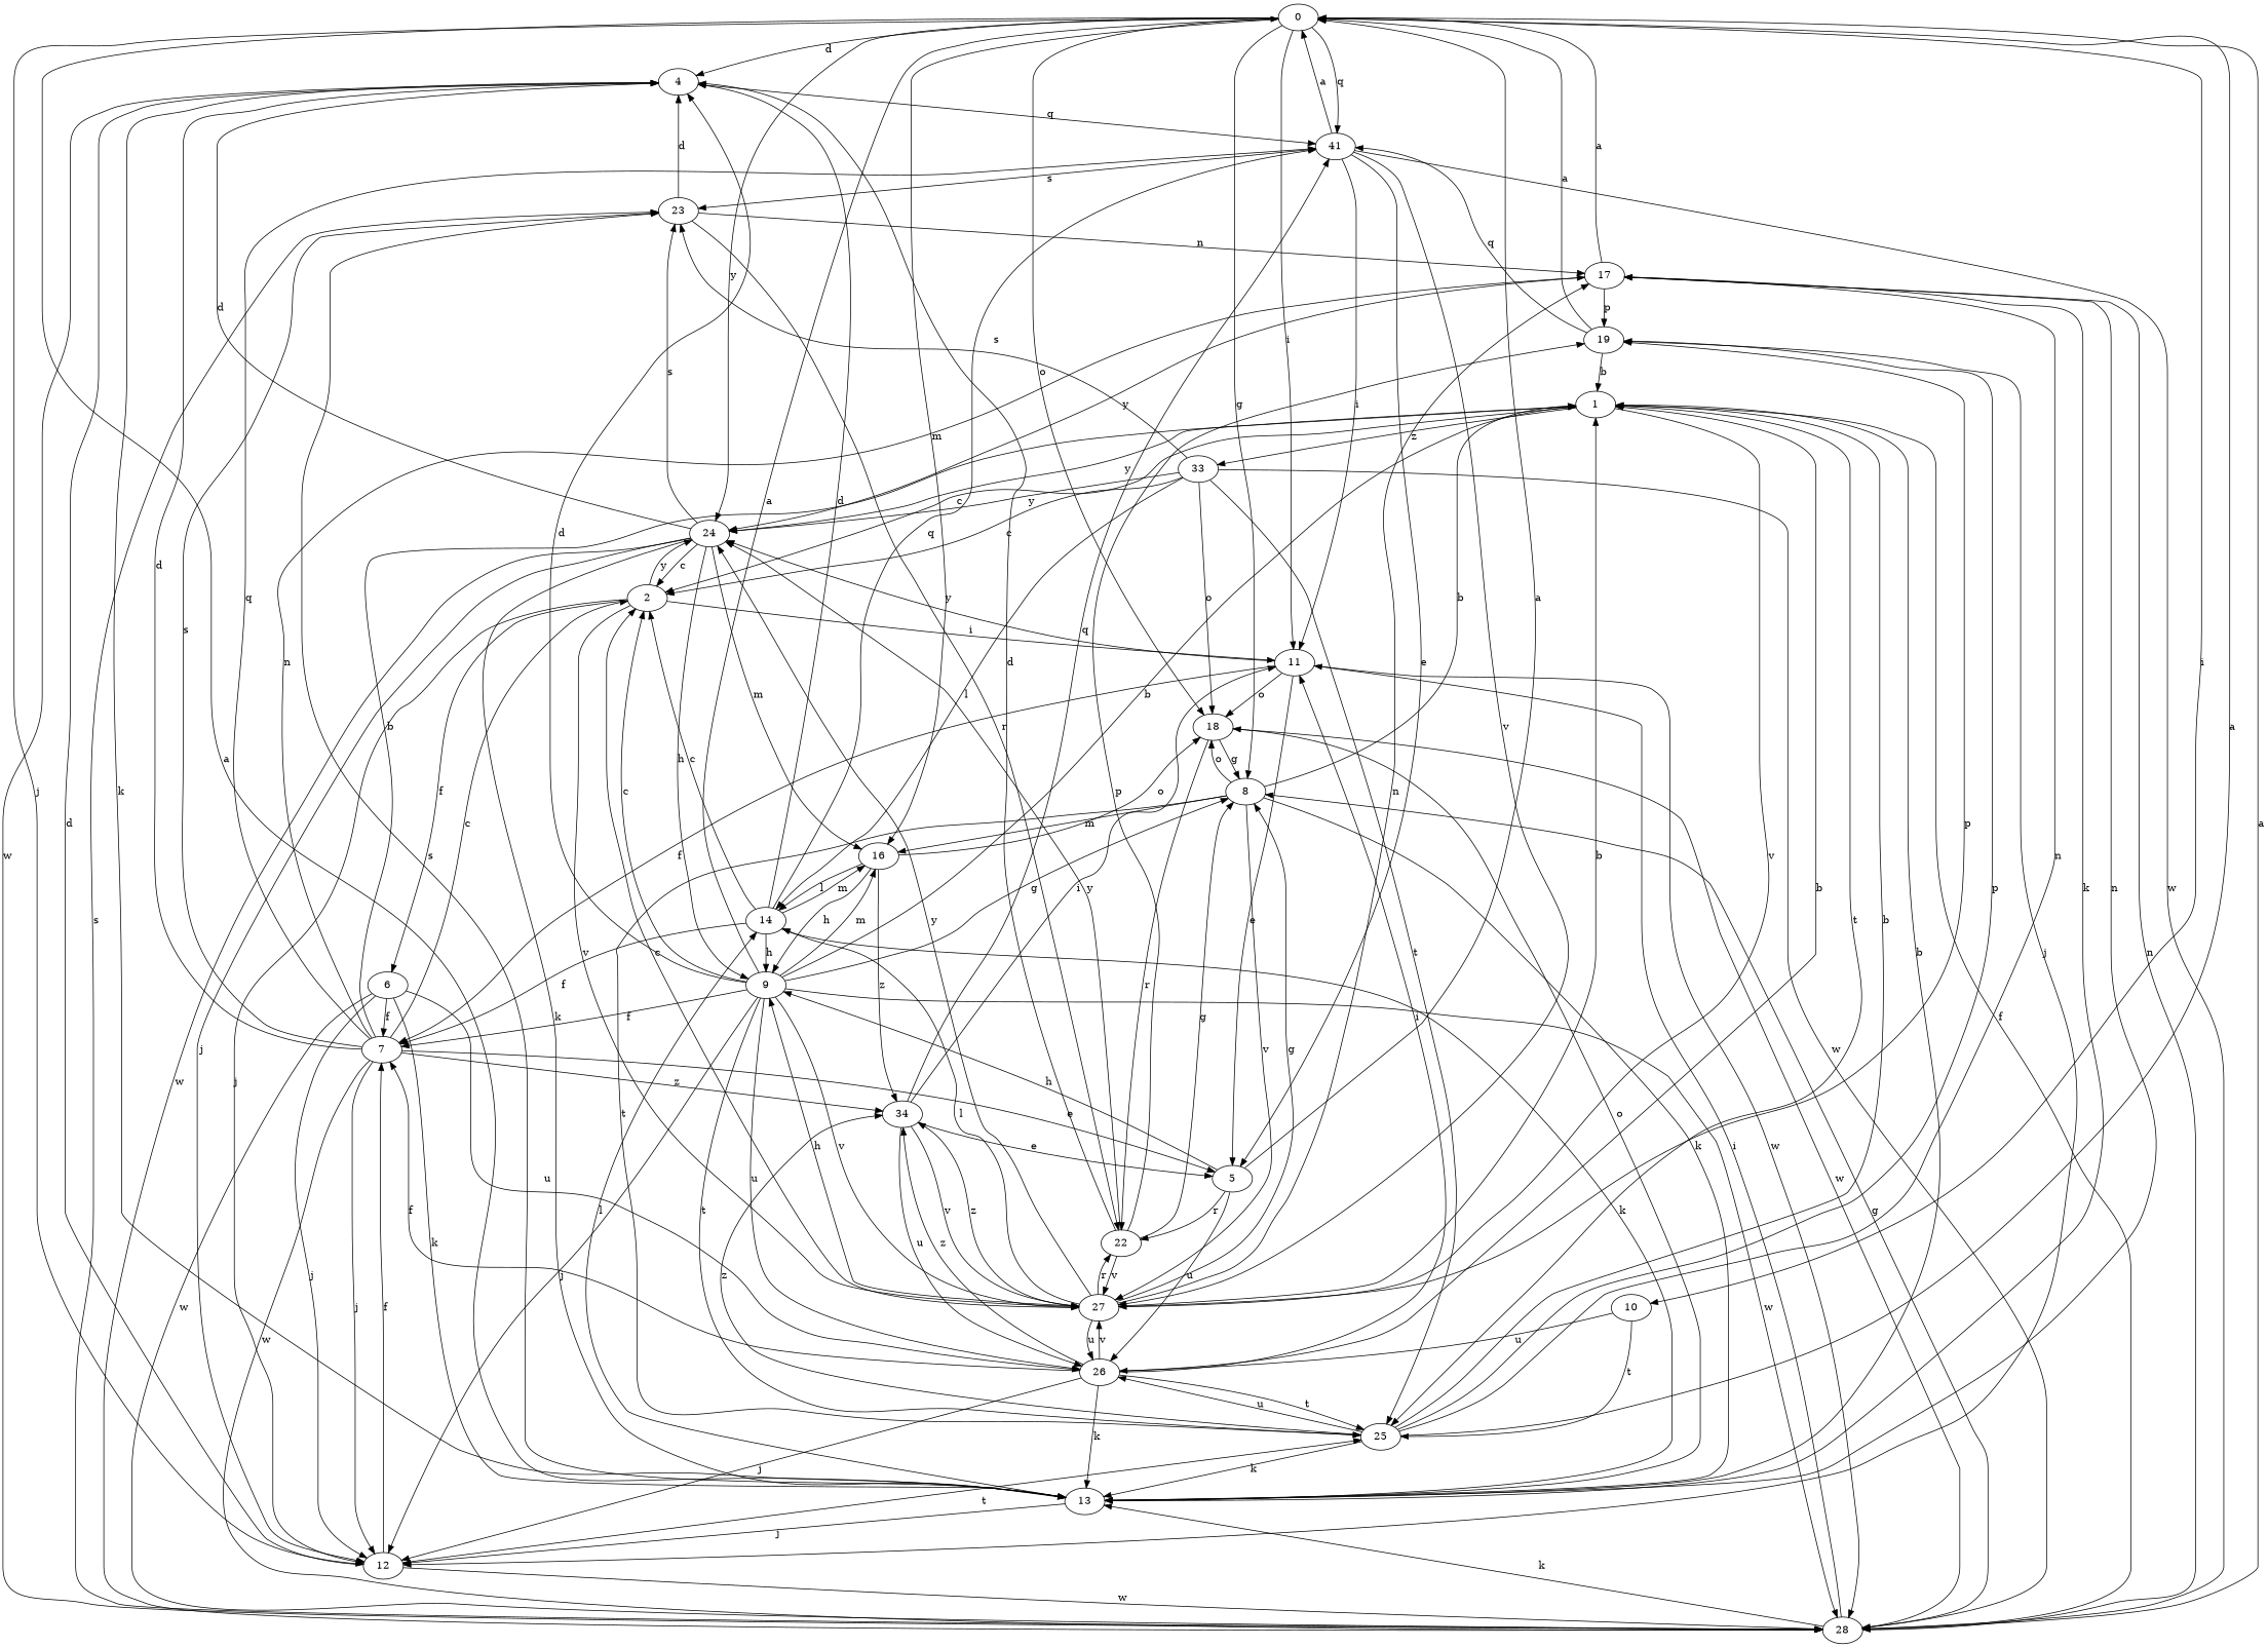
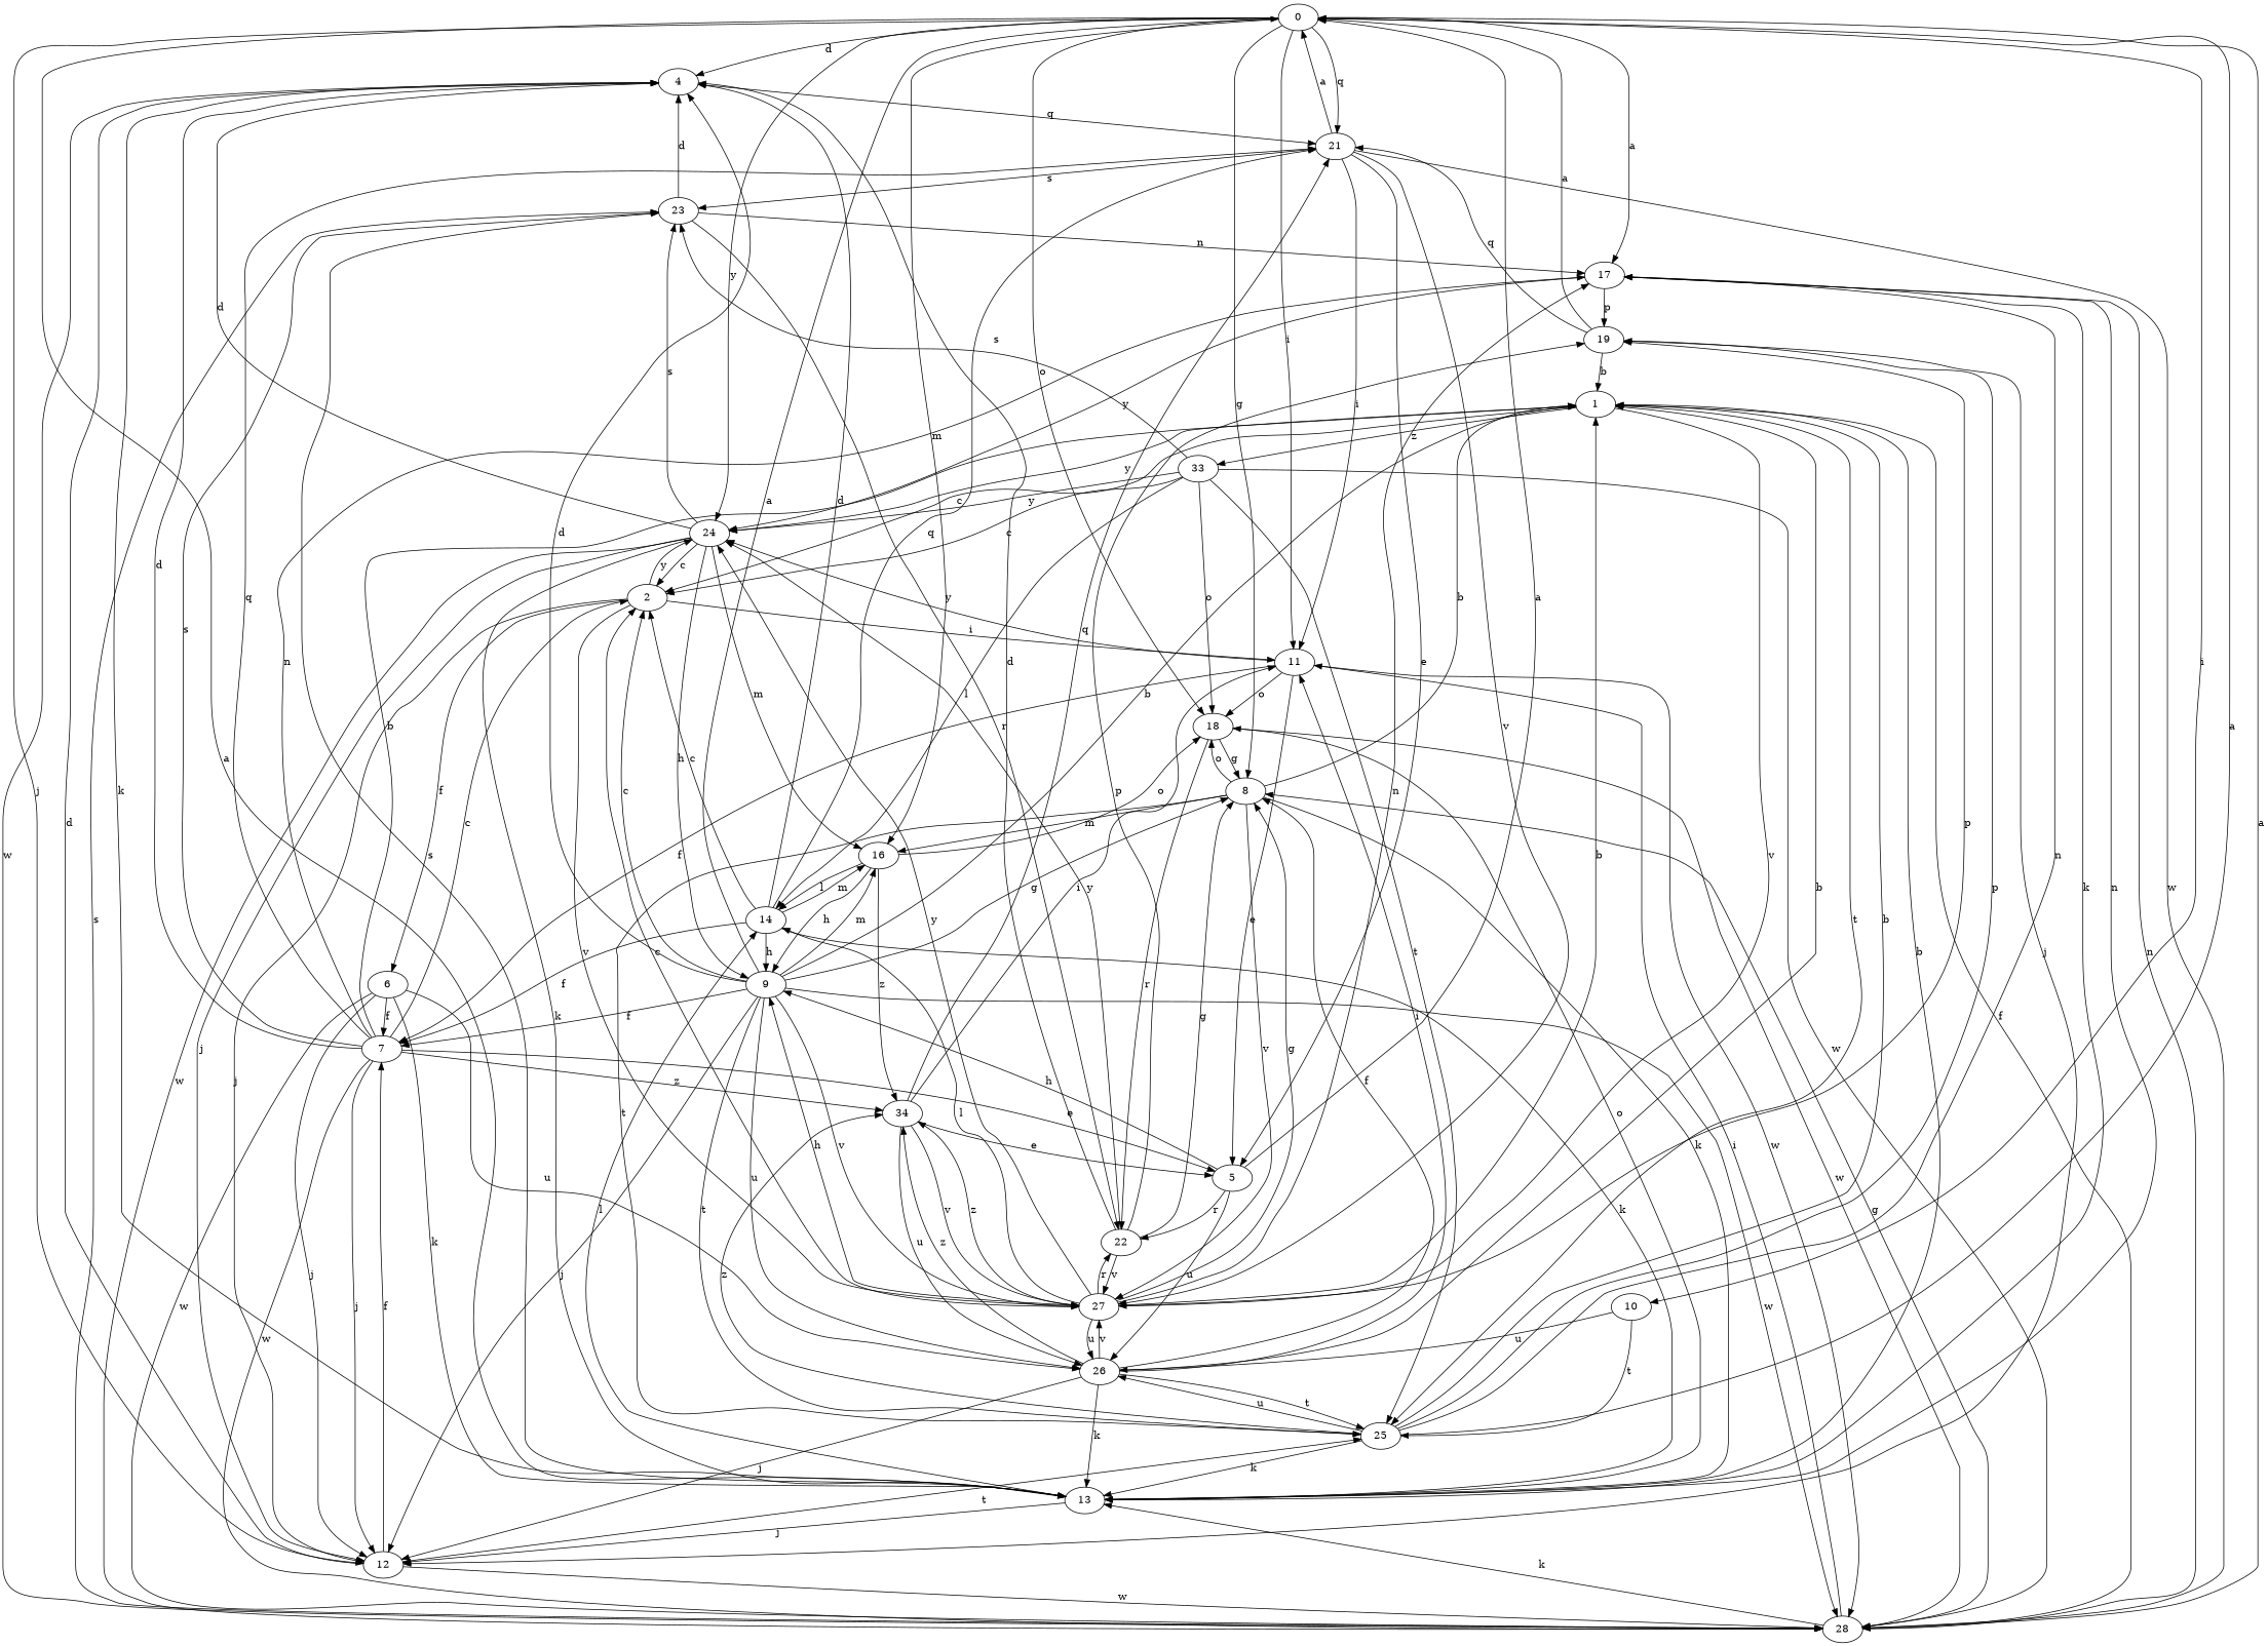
  strict digraph {
    0
    4
    8
    10
    11
    12
    16
    18
-   21 [label=41]
+   21
    n10 [label=24]
    13
    28
    1
    25
    27
    26
    5
    7
    9
    34
    14
    22
    23
    2
    33
    6
    17
    19
    0 -> 4 [label=d]
    0 -> 8 [label=g]
    0 -> 10 [label=i]
    0 -> 11 [label=i]
    0 -> 12 [label=j]
    0 -> 16 [label=m]
    0 -> 18 [label=o]
    0 -> 21 [label=q]
    0 -> n10 [label=y]
    0 -> 13 [label=a]
    4 -> 21 [label=q]
    4 -> 13 [label=k]
    4 -> 28 [label=w]
    8 -> 16 [label=m]
    8 -> 18 [label=o]
    8 -> 13 [label=k]
    8 -> 1 [label=b]
    8 -> 25 [label=t]
    8 -> 27 [label=v]
    10 -> 25 [label=t]
    10 -> 26 [label=u]
    11 -> 18 [label=o]
    11 -> n10 [label=y]
    11 -> 28 [label=w]
    11 -> 5 [label=e]
    11 -> 7 [label=f]
    12 -> 4 [label=d]
    12 -> 28 [label=w]
    12 -> 25 [label=t]
    12 -> 7 [label=f]
    16 -> 18 [label=o]
    16 -> 9 [label=h]
    16 -> 34 [label=z]
    16 -> 14 [label=l]
    18 -> 8 [label=g]
    18 -> 28 [label=w]
    18 -> 22 [label=r]
    21 -> 0 [label=a]
    21 -> 11 [label=i]
    21 -> 28 [label=w]
    21 -> 27 [label=v]
    21 -> 5 [label=e]
    21 -> 23 [label=s]
    n10 -> 4 [label=d]
    n10 -> 12 [label=j]
    n10 -> 16 [label=m]
    n10 -> 13 [label=k]
    n10 -> 28 [label=w]
    n10 -> 9 [label=h]
    n10 -> 23 [label=s]
    n10 -> 2 [label=c]
    13 -> 12 [label=j]
    13 -> 18 [label=o]
    13 -> 1 [label=b]
    13 -> 14 [label=l]
    13 -> 23 [label=s]
    13 -> 17 [label=n]
    28 -> 0 [label=a]
    28 -> 8 [label=g]
    28 -> 11 [label=i]
    28 -> 13 [label=k]
    28 -> 23 [label=s]
    28 -> 17 [label=n]
    1 -> n10 [label=y]
    1 -> 28 [label=f]
    1 -> 25 [label=t]
    1 -> 27 [label=v]
    1 -> 2 [label=c]
    1 -> 33 [label=z]
    25 -> 0 [label=a]
    25 -> 13 [label=k]
    25 -> 1 [label=b]
    25 -> 26 [label=u]
    25 -> 34 [label=z]
    25 -> 17 [label=n]
    25 -> 19 [label=p]
    27 -> 8 [label=g]
    27 -> n10 [label=y]
    27 -> 1 [label=b]
    27 -> 26 [label=u]
    27 -> 9 [label=h]
    27 -> 34 [label=z]
    27 -> 14 [label=l]
    27 -> 22 [label=r]
    27 -> 2 [label=c]
    27 -> 17 [label=n]
    27 -> 19 [label=p]
    26 -> 11 [label=i]
    26 -> 12 [label=j]
    26 -> 13 [label=k]
    26 -> 1 [label=b]
    26 -> 25 [label=t]
    26 -> 27 [label=v]
-   26 -> 7 [label=f]
+   26 -> 8 [label=f]
    26 -> 34 [label=z]
    5 -> 0 [label=a]
    5 -> 26 [label=u]
    5 -> 9 [label=h]
    5 -> 22 [label=r]
    7 -> 4 [label=d]
    7 -> 12 [label=j]
    7 -> 21 [label=q]
    7 -> 28 [label=w]
    7 -> 1 [label=b]
    7 -> 5 [label=e]
    7 -> 34 [label=z]
    7 -> 23 [label=s]
    7 -> 2 [label=c]
    7 -> 17 [label=n]
    9 -> 0 [label=a]
    9 -> 4 [label=d]
    9 -> 8 [label=g]
    9 -> 12 [label=j]
    9 -> 16 [label=m]
    9 -> 28 [label=w]
    9 -> 1 [label=b]
    9 -> 25 [label=t]
    9 -> 27 [label=v]
    9 -> 26 [label=u]
    9 -> 7 [label=f]
    9 -> 2 [label=c]
    34 -> 11 [label=i]
    34 -> 21 [label=q]
    34 -> 27 [label=v]
    34 -> 26 [label=u]
    34 -> 5 [label=e]
    14 -> 4 [label=d]
    14 -> 16 [label=m]
    14 -> 21 [label=q]
    14 -> 13 [label=k]
    14 -> 7 [label=f]
    14 -> 9 [label=h]
    14 -> 2 [label=c]
    22 -> 4 [label=d]
    22 -> 8 [label=g]
    22 -> n10 [label=y]
    22 -> 27 [label=v]
    22 -> 19 [label=p]
    23 -> 4 [label=d]
    23 -> 22 [label=r]
    23 -> 17 [label=n]
    2 -> 11 [label=i]
    2 -> 12 [label=j]
    2 -> n10 [label=y]
    2 -> 27 [label=v]
    2 -> 6 [label=f]
    33 -> 18 [label=o]
    33 -> n10 [label=y]
    33 -> 28 [label=w]
    33 -> 25 [label=t]
    33 -> 14 [label=l]
    33 -> 23 [label=s]
    33 -> 2 [label=c]
    6 -> 12 [label=j]
    6 -> 13 [label=k]
    6 -> 28 [label=w]
    6 -> 26 [label=u]
    6 -> 7 [label=f]
-   17 -> 0 [label=a]
+   0 -> 17 [label=a]
    17 -> n10 [label=y]
    17 -> 13 [label=k]
    17 -> 19 [label=p]
    19 -> 0 [label=a]
    19 -> 12 [label=j]
    19 -> 21 [label=q]
    19 -> 1 [label=b]
  }
